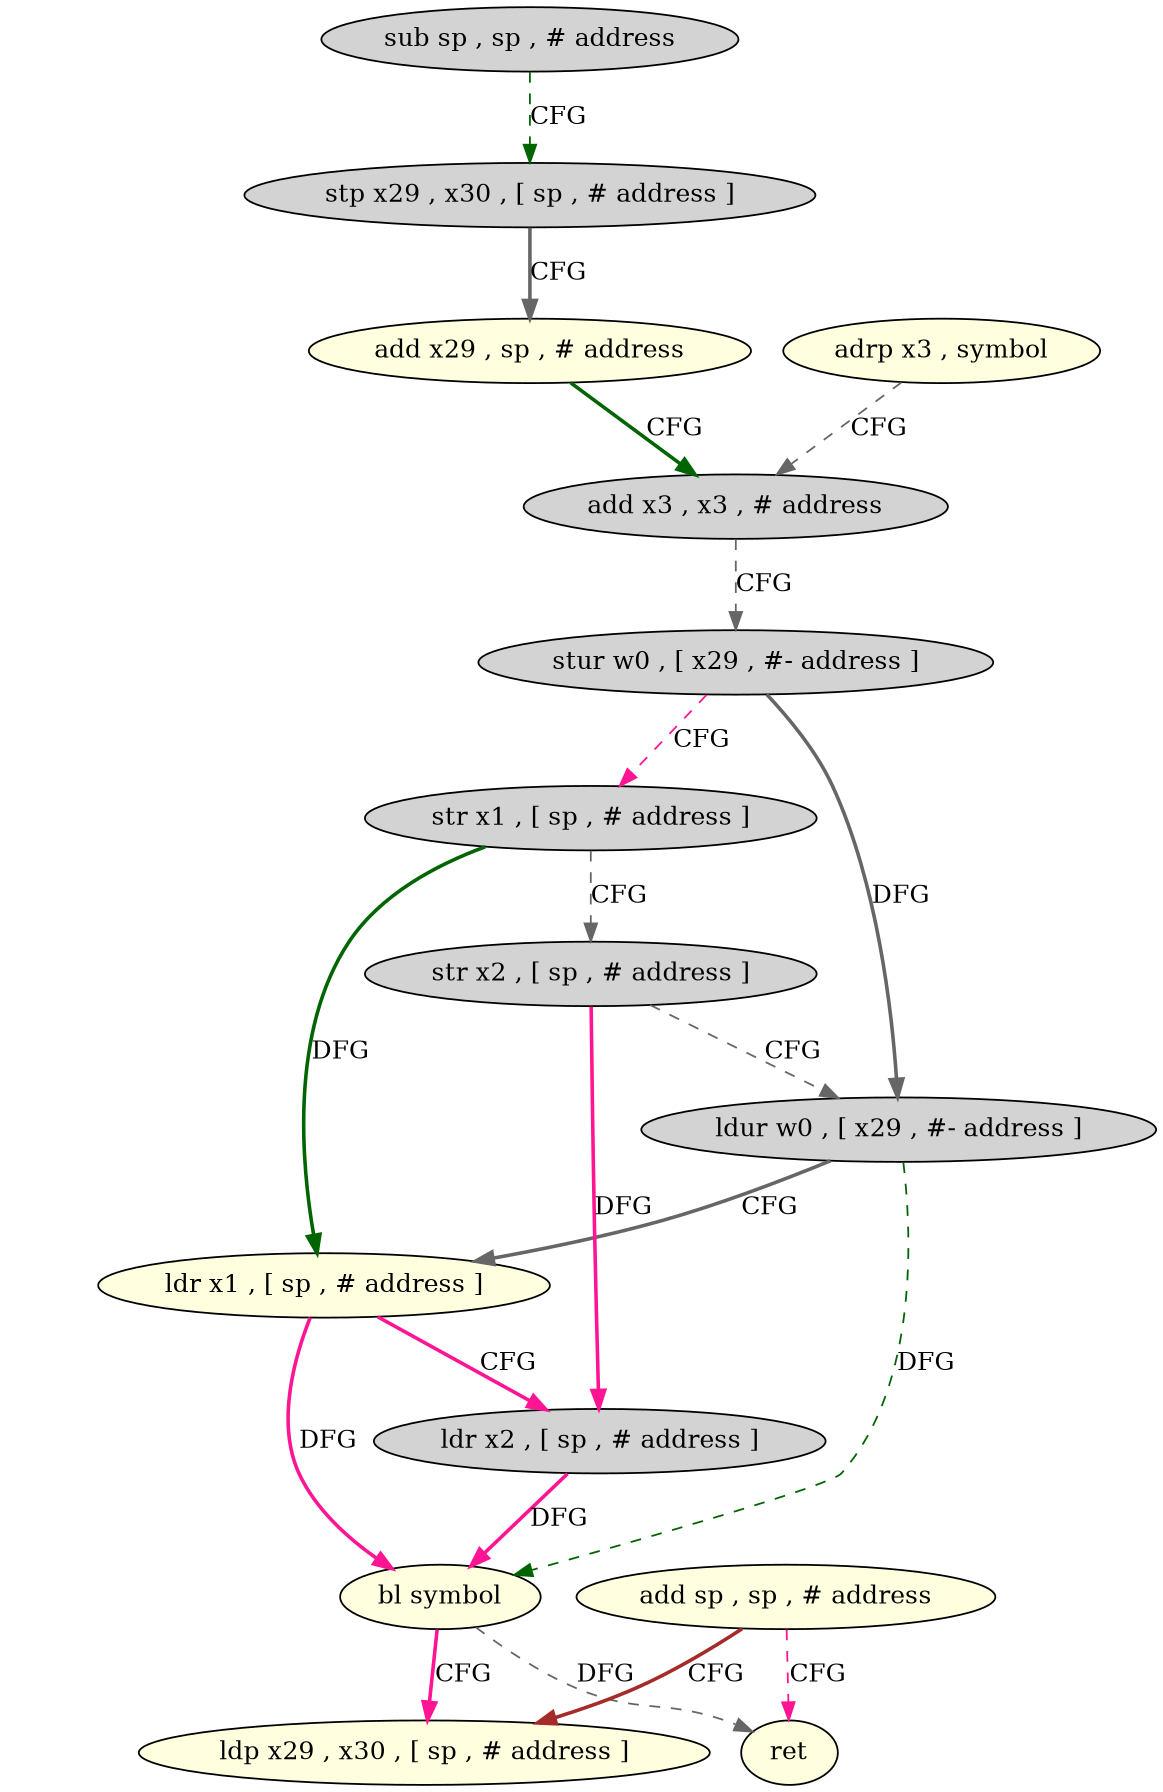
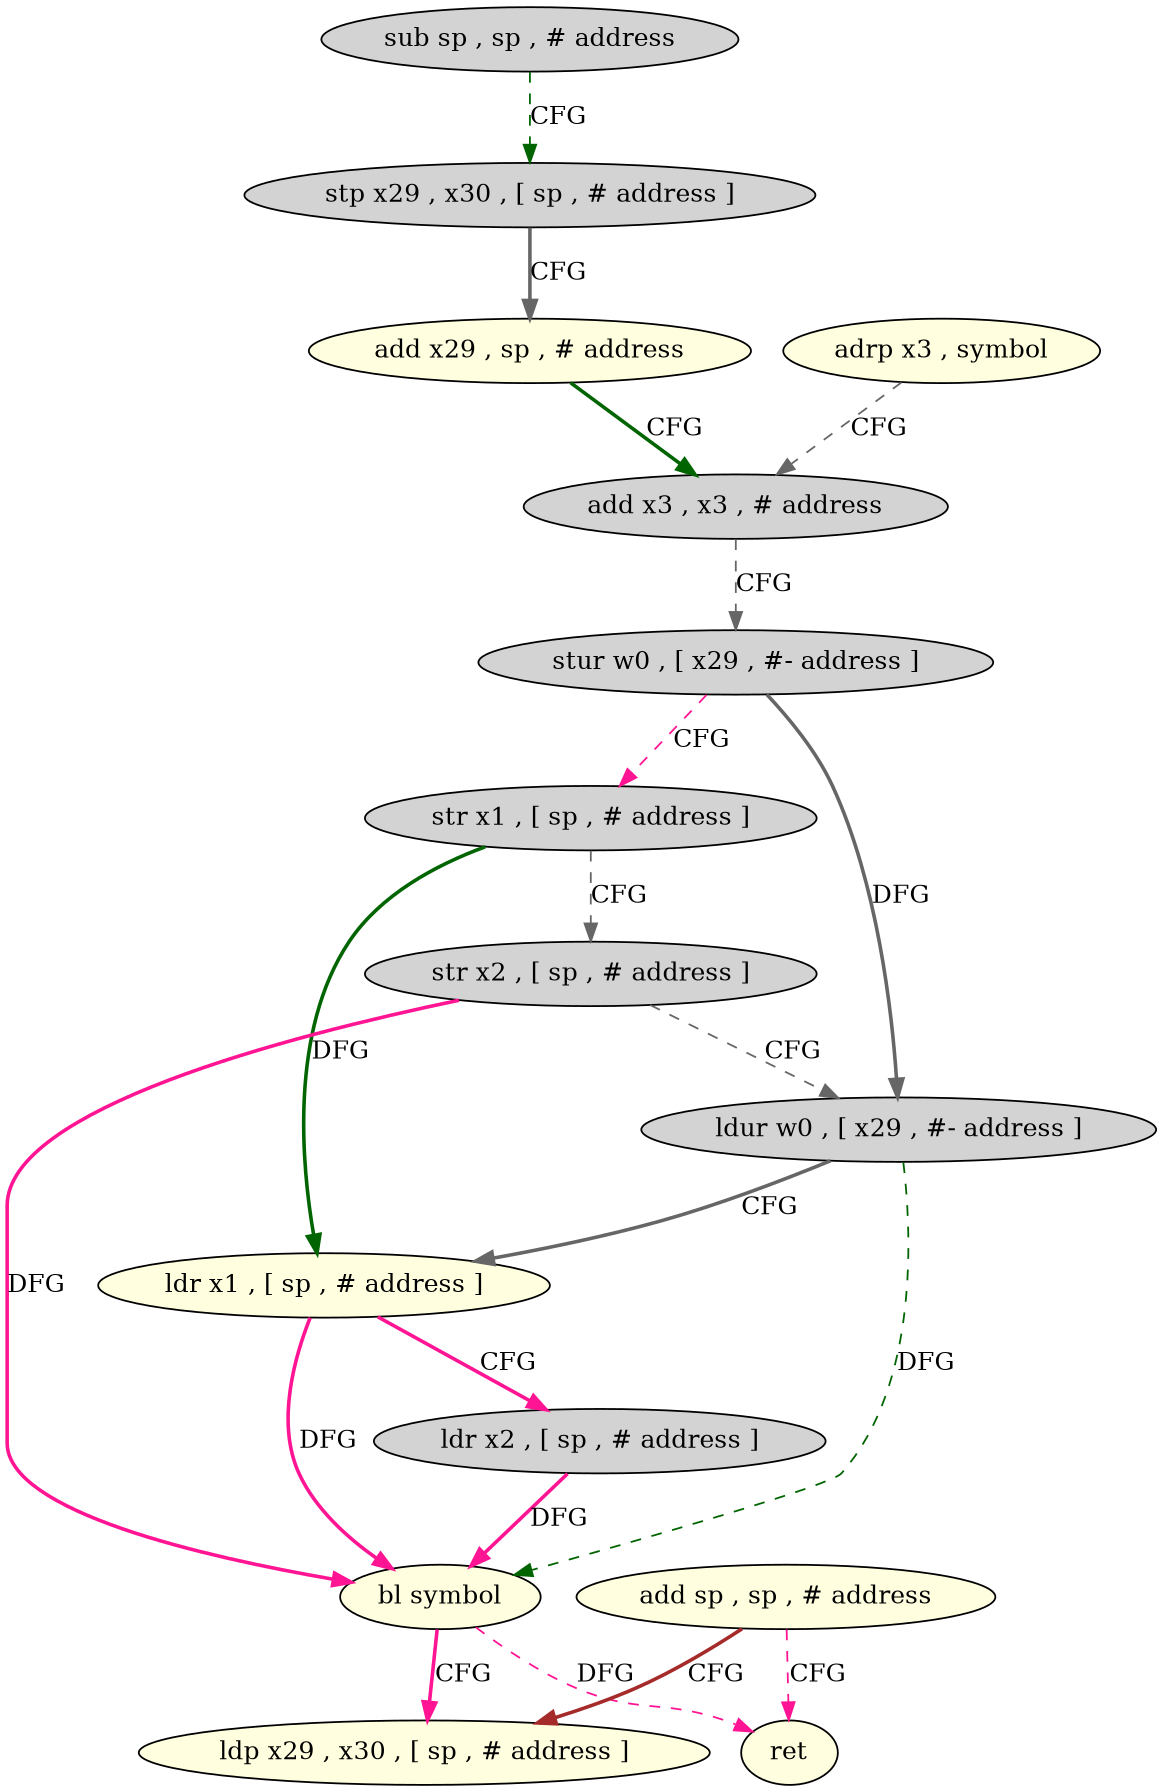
  digraph {
    node [fillcolor=lightgrey style=filled]
    edge [color=deeppink style=bold]
    n1 [label="sub sp , sp , # address"]
    n2 [label="stp x29 , x30 , [ sp , # address ]"]
    n3 [fillcolor=lightyellow label="add x29 , sp , # address"]
    n4 [label="add x3 , x3 , # address"]
    n5 [fillcolor=lightyellow label="adrp x3 , symbol"]
    n6 [label="stur w0 , [ x29 , #- address ]"]
    n7 [label="str x1 , [ sp , # address ]"]
    n8 [label="ldur w0 , [ x29 , #- address ]"]
    n9 [label="str x2 , [ sp , # address ]"]
    n10 [fillcolor=lightyellow label="ldr x1 , [ sp , # address ]"]
    n11 [fillcolor=lightyellow label="bl symbol"]
    n12 [label="ldr x2 , [ sp , # address ]"]
    n13 [fillcolor=lightyellow label="ldp x29 , x30 , [ sp , # address ]"]
    n14 [fillcolor=lightyellow label=ret]
    n15 [fillcolor=lightyellow label="add sp , sp , # address"]
    n1 -> n2 [color=darkgreen label=CFG style=dashed]
    n2 -> n3 [color=gray40 label=CFG]
    n3 -> n4 [color=darkgreen label=CFG]
    n4 -> n6 [color=gray40 label=CFG style=dashed]
    n5 -> n4 [color=gray40 label=CFG style=dashed]
    n6 -> n7 [label=CFG style=dashed]
    n6 -> n8 [color=gray40 label=DFG]
    n7 -> n9 [color=gray40 label=CFG style=dashed]
    n7 -> n10 [color=darkgreen label=DFG]
    n8 -> n10 [color=gray40 label=CFG]
    n8 -> n11 [color=darkgreen label=DFG style=dashed]
    n9 -> n8 [color=gray40 label=CFG style=dashed]
-   n9 -> n12 [label=DFG]
+   n9 -> n11 [label=DFG]
    n10 -> n11 [label=DFG]
    n10 -> n12 [label=CFG]
    n11 -> n13 [label=CFG]
-   n11 -> n14 [color=gray40 label=DFG style=dashed]
+   n11 -> n14 [label=DFG style=dashed]
    n12 -> n11 [label=DFG]
    n15 -> n13 [color=brown label=CFG]
    n15 -> n14 [label=CFG style=dashed]
  }
